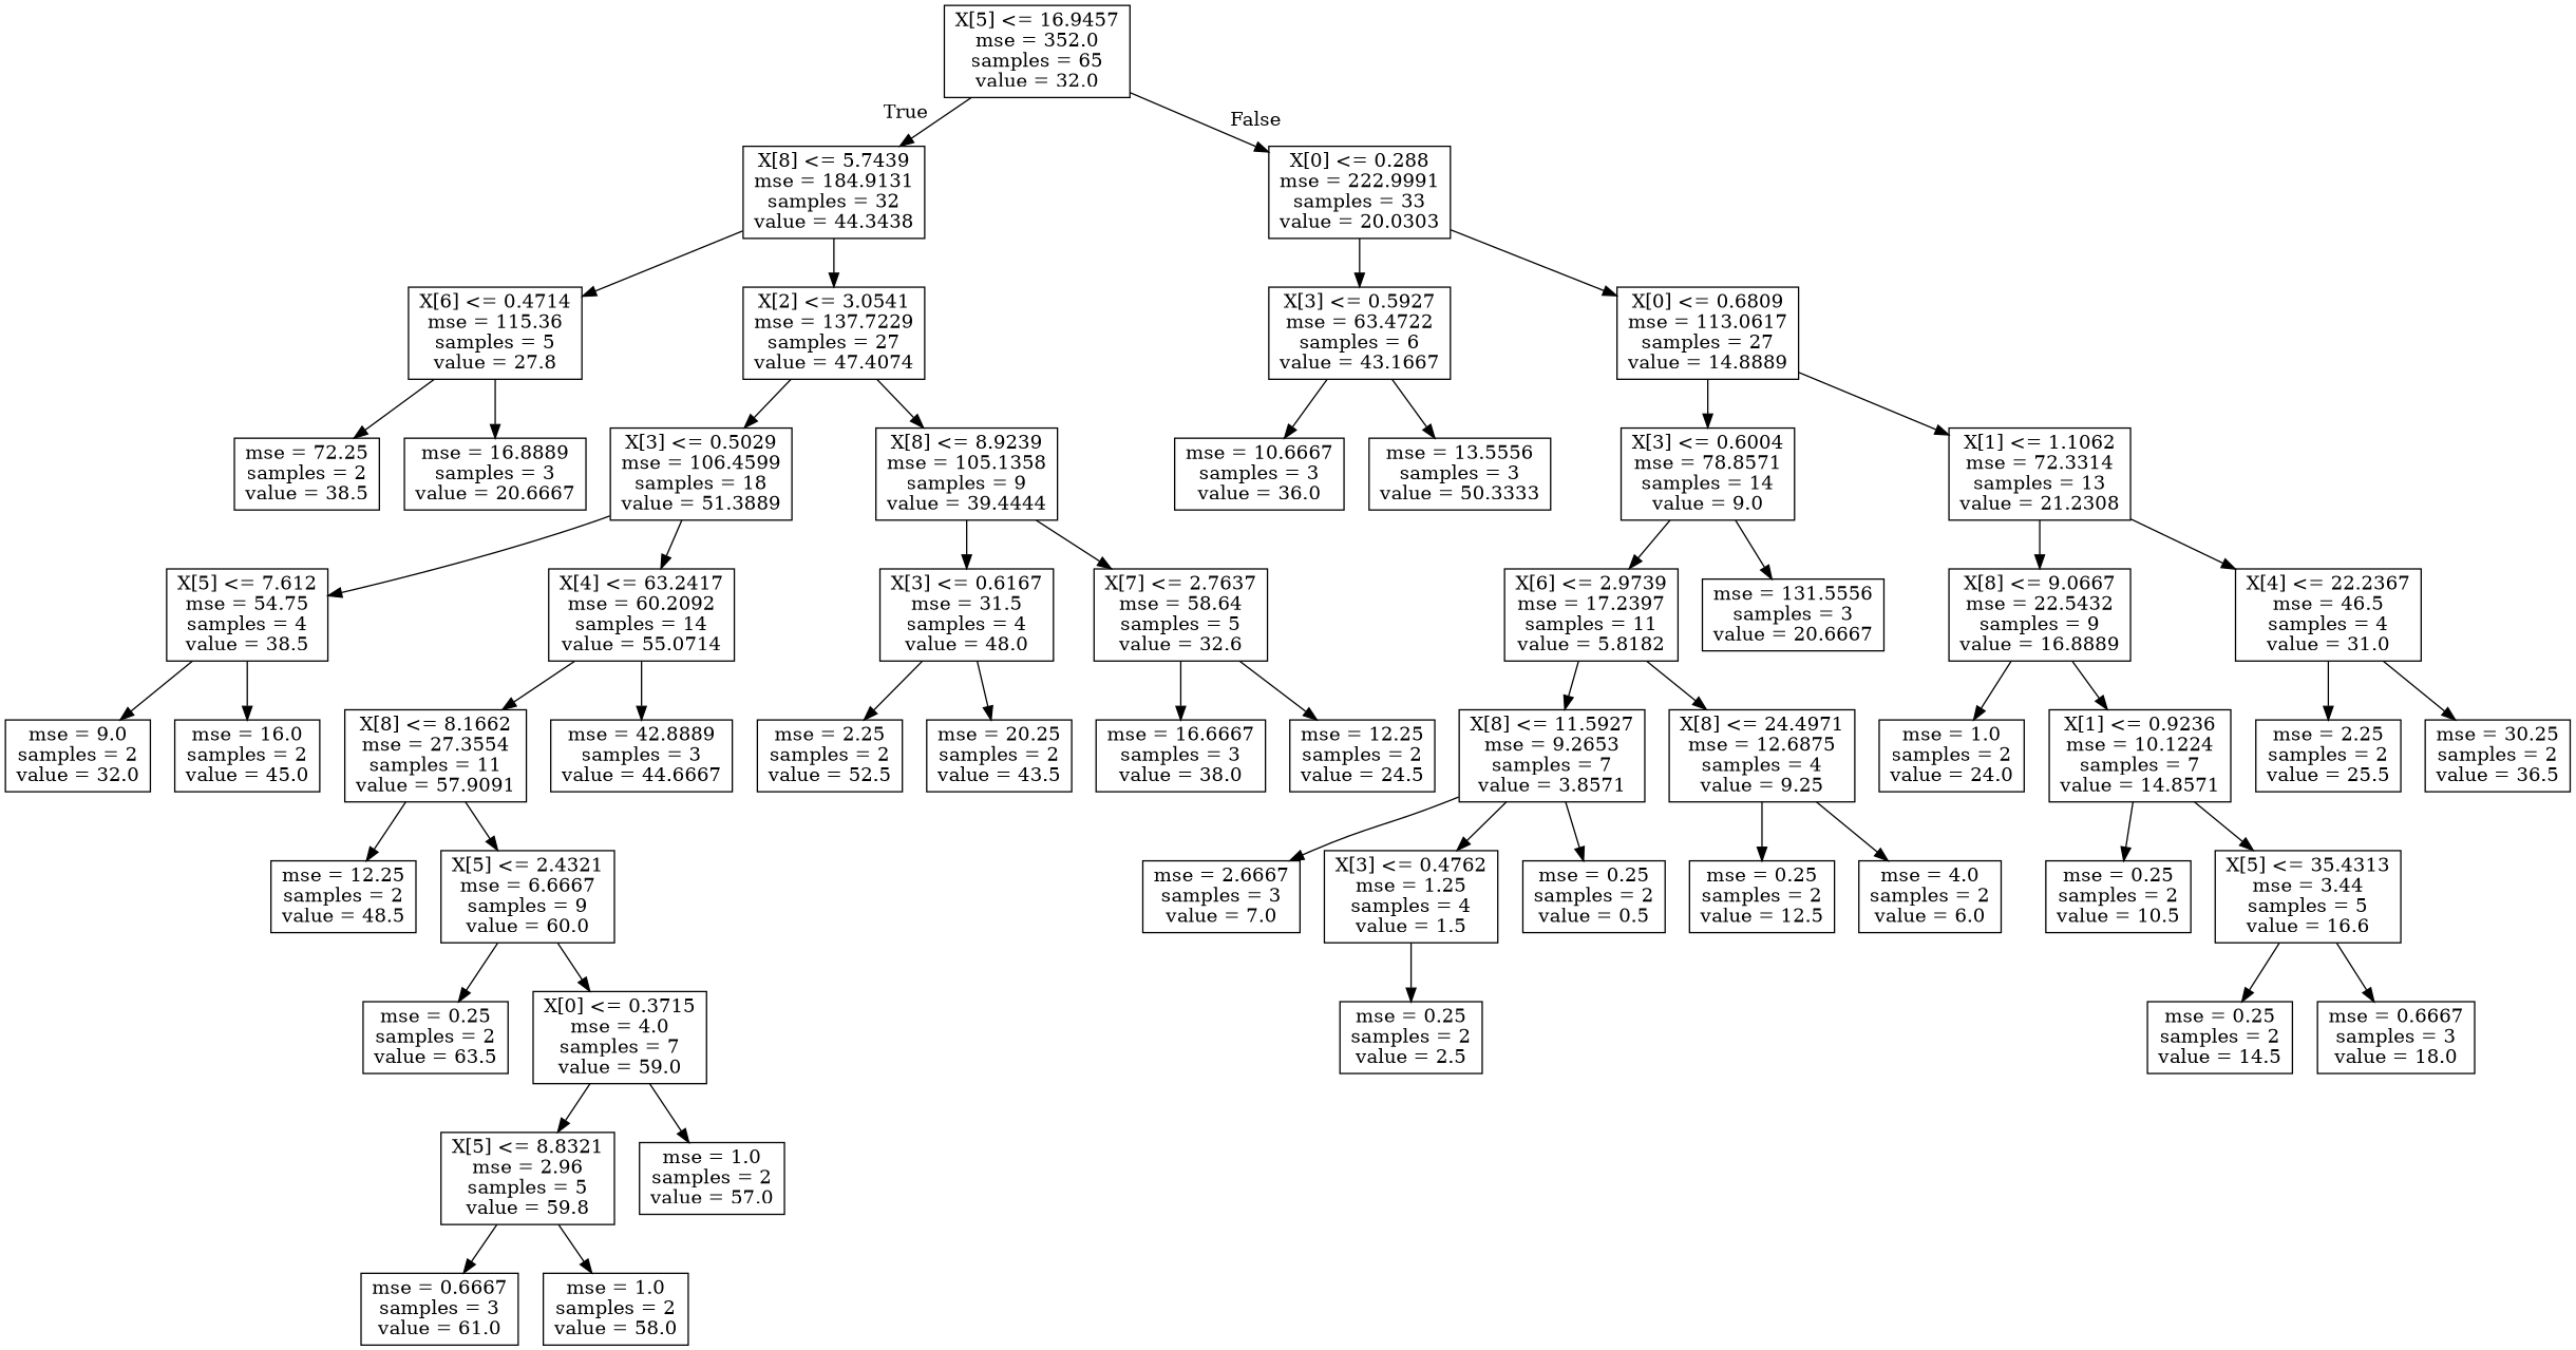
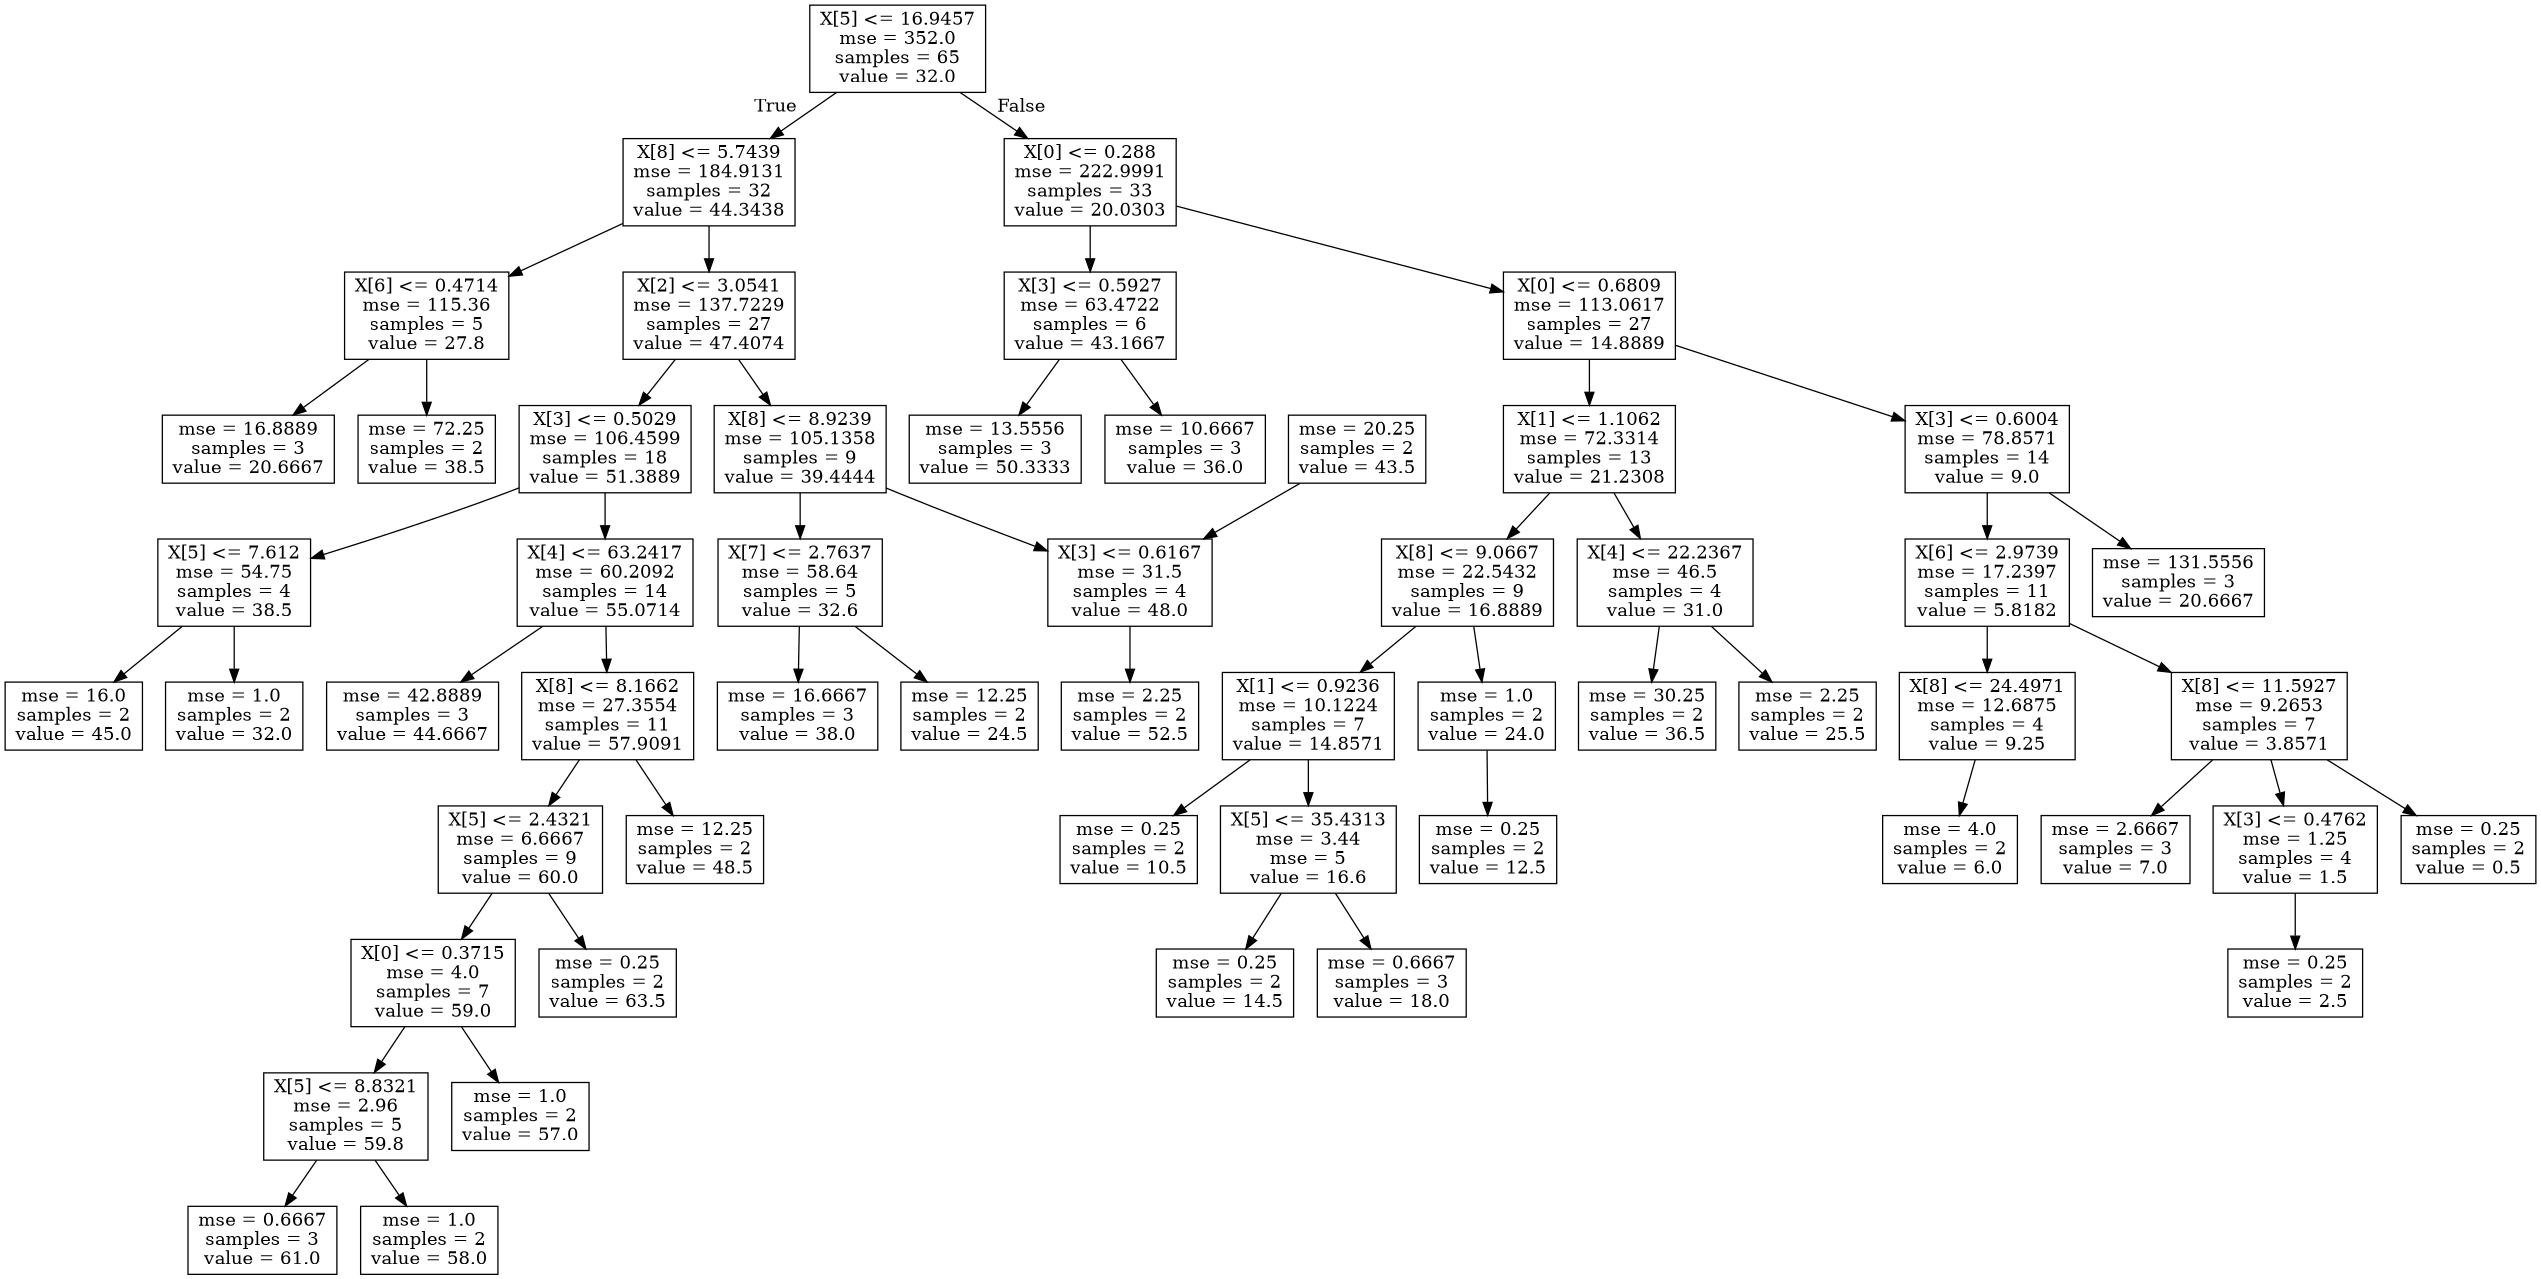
  digraph {
    node [shape=box]
    n1 [label="X[5] <= 16.9457\nmse = 352.0\nsamples = 65\nvalue = 32.0"]
    n2 [label="X[8] <= 5.7439\nmse = 184.9131\nsamples = 32\nvalue = 44.3438"]
    n3 [label="X[0] <= 0.288\nmse = 222.9991\nsamples = 33\nvalue = 20.0303"]
    n4 [label="X[6] <= 0.4714\nmse = 115.36\nsamples = 5\nvalue = 27.8"]
    n5 [label="X[2] <= 3.0541\nmse = 137.7229\nsamples = 27\nvalue = 47.4074"]
    n6 [label="X[3] <= 0.5927\nmse = 63.4722\nsamples = 6\nvalue = 43.1667"]
    n7 [label="X[0] <= 0.6809\nmse = 113.0617\nsamples = 27\nvalue = 14.8889"]
    n8 [label="mse = 72.25\nsamples = 2\nvalue = 38.5"]
    n9 [label="mse = 16.8889\nsamples = 3\nvalue = 20.6667"]
    n10 [label="X[3] <= 0.5029\nmse = 106.4599\nsamples = 18\nvalue = 51.3889"]
    n11 [label="X[8] <= 8.9239\nmse = 105.1358\nsamples = 9\nvalue = 39.4444"]
    n12 [label="X[5] <= 7.612\nmse = 54.75\nsamples = 4\nvalue = 38.5"]
    n13 [label="X[4] <= 63.2417\nmse = 60.2092\nsamples = 14\nvalue = 55.0714"]
    n14 [label="X[3] <= 0.6167\nmse = 31.5\nsamples = 4\nvalue = 48.0"]
    n15 [label="X[7] <= 2.7637\nmse = 58.64\nsamples = 5\nvalue = 32.6"]
-   n16 [label="mse = 9.0\nsamples = 2\nvalue = 32.0"]
+   n16 [label="mse = 1.0\nsamples = 2\nvalue = 32.0"]
    n17 [label="mse = 16.0\nsamples = 2\nvalue = 45.0"]
    n18 [label="X[8] <= 8.1662\nmse = 27.3554\nsamples = 11\nvalue = 57.9091"]
    n19 [label="mse = 42.8889\nsamples = 3\nvalue = 44.6667"]
    n20 [label="mse = 12.25\nsamples = 2\nvalue = 48.5"]
    n21 [label="X[5] <= 2.4321\nmse = 6.6667\nsamples = 9\nvalue = 60.0"]
    n22 [label="mse = 0.25\nsamples = 2\nvalue = 63.5"]
    n23 [label="X[0] <= 0.3715\nmse = 4.0\nsamples = 7\nvalue = 59.0"]
    n24 [label="X[5] <= 8.8321\nmse = 2.96\nsamples = 5\nvalue = 59.8"]
    n25 [label="mse = 1.0\nsamples = 2\nvalue = 57.0"]
    n26 [label="mse = 0.6667\nsamples = 3\nvalue = 61.0"]
    n27 [label="mse = 1.0\nsamples = 2\nvalue = 58.0"]
    n28 [label="mse = 2.25\nsamples = 2\nvalue = 52.5"]
    n29 [label="mse = 20.25\nsamples = 2\nvalue = 43.5"]
    n30 [label="mse = 16.6667\nsamples = 3\nvalue = 38.0"]
    n31 [label="mse = 12.25\nsamples = 2\nvalue = 24.5"]
    n32 [label="mse = 10.6667\nsamples = 3\nvalue = 36.0"]
    n33 [label="mse = 13.5556\nsamples = 3\nvalue = 50.3333"]
    n34 [label="X[3] <= 0.6004\nmse = 78.8571\nsamples = 14\nvalue = 9.0"]
    n35 [label="X[1] <= 1.1062\nmse = 72.3314\nsamples = 13\nvalue = 21.2308"]
    n36 [label="X[6] <= 2.9739\nmse = 17.2397\nsamples = 11\nvalue = 5.8182"]
    n37 [label="mse = 131.5556\nsamples = 3\nvalue = 20.6667"]
    n38 [label="X[8] <= 9.0667\nmse = 22.5432\nsamples = 9\nvalue = 16.8889"]
    n39 [label="X[4] <= 22.2367\nmse = 46.5\nsamples = 4\nvalue = 31.0"]
    n40 [label="X[8] <= 11.5927\nmse = 9.2653\nsamples = 7\nvalue = 3.8571"]
    n41 [label="X[8] <= 24.4971\nmse = 12.6875\nsamples = 4\nvalue = 9.25"]
    n42 [label="mse = 2.6667\nsamples = 3\nvalue = 7.0"]
    n43 [label="X[3] <= 0.4762\nmse = 1.25\nsamples = 4\nvalue = 1.5"]
    n44 [label="mse = 0.25\nsamples = 2\nvalue = 0.5"]
    n45 [label="mse = 0.25\nsamples = 2\nvalue = 12.5"]
    n46 [label="mse = 4.0\nsamples = 2\nvalue = 6.0"]
    n47 [label="mse = 0.25\nsamples = 2\nvalue = 2.5"]
    n48 [label="mse = 1.0\nsamples = 2\nvalue = 24.0"]
    n49 [label="X[1] <= 0.9236\nmse = 10.1224\nsamples = 7\nvalue = 14.8571"]
    n50 [label="mse = 2.25\nsamples = 2\nvalue = 25.5"]
    n51 [label="mse = 30.25\nsamples = 2\nvalue = 36.5"]
    n52 [label="mse = 0.25\nsamples = 2\nvalue = 10.5"]
-   n53 [label="X[5] <= 35.4313\nmse = 3.44\nsamples = 5\nvalue = 16.6"]
+   n53 [label="X[5] <= 35.4313\nmse = 3.44\nmse = 5\nvalue = 16.6"]
    n54 [label="mse = 0.25\nsamples = 2\nvalue = 14.5"]
    n55 [label="mse = 0.6667\nsamples = 3\nvalue = 18.0"]
    n1 -> n2 [headlabel=True labelangle=45 labeldistance=2.5]
    n1 -> n3 [headlabel=False labelangle=-45 labeldistance=2.5]
    n2 -> n4
    n2 -> n5
    n3 -> n6
    n3 -> n7
    n4 -> n8
    n4 -> n9
    n5 -> n10
    n5 -> n11
    n6 -> n32
    n6 -> n33
    n7 -> n34
    n7 -> n35
    n10 -> n12
    n10 -> n13
    n11 -> n14
    n11 -> n15
    n12 -> n16
    n12 -> n17
    n13 -> n18
    n13 -> n19
    n14 -> n28
-   n14 -> n29
+   n29 -> n14
    n15 -> n30
    n15 -> n31
    n18 -> n20
    n18 -> n21
    n21 -> n22
    n21 -> n23
    n23 -> n24
    n23 -> n25
    n24 -> n26
    n24 -> n27
    n34 -> n36
    n34 -> n37
    n35 -> n38
    n35 -> n39
    n36 -> n40
    n36 -> n41
    n38 -> n48
    n38 -> n49
    n39 -> n50
    n39 -> n51
    n40 -> n42
    n40 -> n43
    n40 -> n44
-   n41 -> n45
+   n48 -> n45
    n41 -> n46
    n43 -> n47
    n49 -> n52
    n49 -> n53
    n53 -> n54
    n53 -> n55
  }
